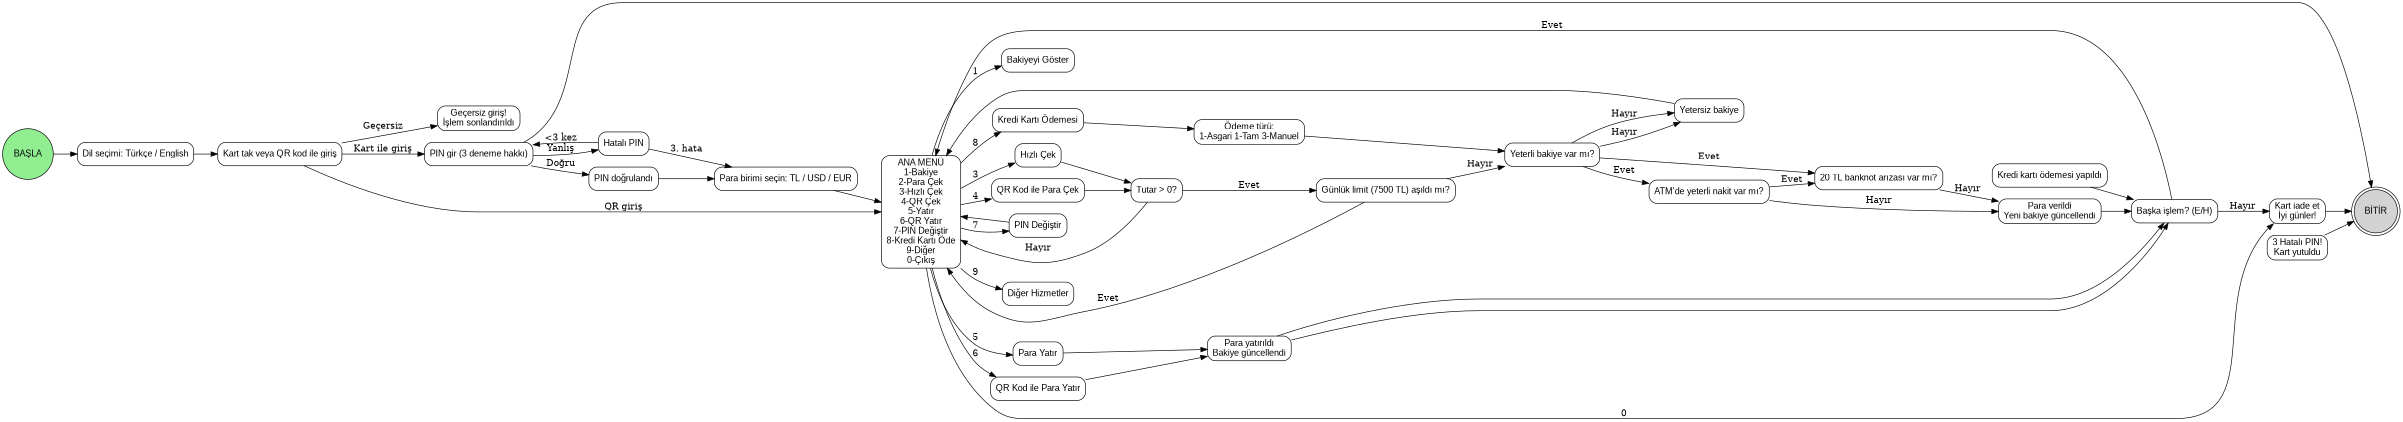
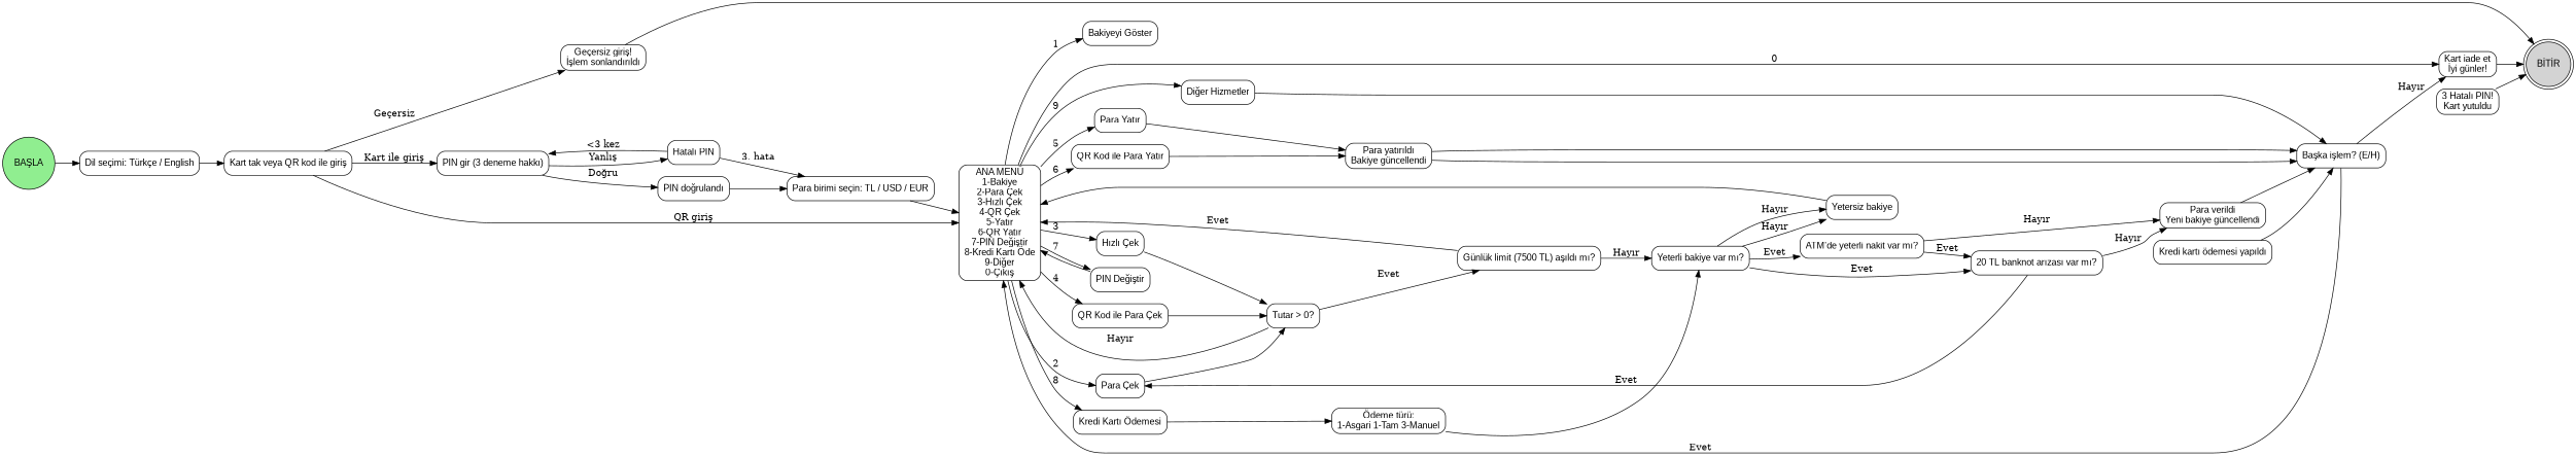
  digraph {
    rankdir=LR
    node [fontname=Arial shape=rectangle style=rounded]
    n1 [fillcolor=lightgreen label="BAŞLA" shape=circle style=filled]
    n2 [label="Dil seçimi: Türkçe / English"]
    n3 [label="Kart tak veya QR kod ile giriş"]
    n4 [fillcolor=lightgray label="BİTİR" shape=doublecircle style=filled]
    n5 [label="Geçersiz giriş!\nİşlem sonlandırıldı"]
    n6 [label="PIN gir (3 deneme hakkı)"]
    n7 [label="ANA MENÜ\n1-Bakiye\n2-Para Çek\n3-Hızlı Çek\n4-QR Çek\n5-Yatır\n6-QR Yatır\n7-PIN Değiştir\n8-Kredi Kartı Öde\n9-Diğer\n0-Çıkış"]
    n8 [label="Hatalı PIN"]
    n9 [label="PIN doğrulandı"]
    n10 [label="Bakiyeyi Göster"]
+   n11 [label="Para Çek"]
    n12 [label="Hızlı Çek"]
    n13 [label="QR Kod ile Para Çek"]
    n14 [label="Para Yatır"]
    n15 [label="QR Kod ile Para Yatır"]
    n16 [label="PIN Değiştir"]
    n17 [label="Kredi Kartı Ödemesi"]
    n18 [label="Diğer Hizmetler"]
    n19 [label="Kart iade et\nİyi günler!"]
    n20 [label="Para birimi seçin: TL / USD / EUR"]
    n21 [label="3 Hatalı PIN!\nKart yutuldu"]
    n22 [label="Tutar > 0?"]
    n23 [label="Para yatırıldı\nBakiye güncellendi"]
    n24 [label="Ödeme türü:\n1-Asgari 1-Tam 3-Manuel"]
    n25 [label="Başka işlem? (E/H)"]
    n26 [label="Günlük limit (7500 TL) aşıldı mı?"]
    n27 [label="Yeterli bakiye var mı?"]
    n28 [label="ATM'de yeterli nakit var mı?"]
    n29 [label="Yetersiz bakiye"]
    n30 [label="20 TL banknot arızası var mı?"]
    n31 [label="Para verildi\nYeni bakiye güncellendi"]
    n32 [label="Kredi kartı ödemesi yapıldı"]
    n1 -> n2
    n2 -> n3
    n3 -> n5 [label="Geçersiz"]
    n3 -> n6 [label="Kart ile giriş"]
    n3 -> n7 [label="QR giriş"]
-   n6 -> n4
+   n5 -> n4
    n6 -> n8 [label="Yanlış"]
    n6 -> n9 [label="Doğru"]
    n7 -> n10 [label=1]
+   n7 -> n11 [label=2]
    n7 -> n12 [label=3]
    n7 -> n13 [label=4]
    n7 -> n14 [label=5]
    n7 -> n15 [label=6]
    n7 -> n16 [label=7]
    n7 -> n17 [label=8]
    n7 -> n18 [label=9]
    n7 -> n19 [label=0]
    n8 -> n6 [label="<3 kez"]
    n8 -> n20 [label="3. hata"]
    n9 -> n20
+   n11 -> n22
    n12 -> n22
    n13 -> n22
    n14 -> n23
    n15 -> n23
    n16 -> n7
    n17 -> n24
+   n18 -> n25
    n19 -> n4
    n20 -> n7
    n21 -> n4
    n22 -> n7 [label="Hayır"]
    n22 -> n26 [label=Evet]
    n23 -> n25
    n23 -> n25
    n24 -> n27
    n25 -> n7 [label=Evet]
    n25 -> n19 [label="Hayır"]
    n26 -> n7 [label=Evet]
    n26 -> n27 [label="Hayır"]
    n27 -> n28 [label=Evet]
    n27 -> n29 [label="Hayır"]
    n27 -> n29 [label="Hayır"]
    n27 -> n30 [label=Evet]
    n28 -> n30 [label=Evet]
    n28 -> n31 [label="Hayır"]
    n29 -> n7
+   n30 -> n11 [label=Evet]
    n30 -> n31 [label="Hayır"]
    n31 -> n25
    n32 -> n25
  }
